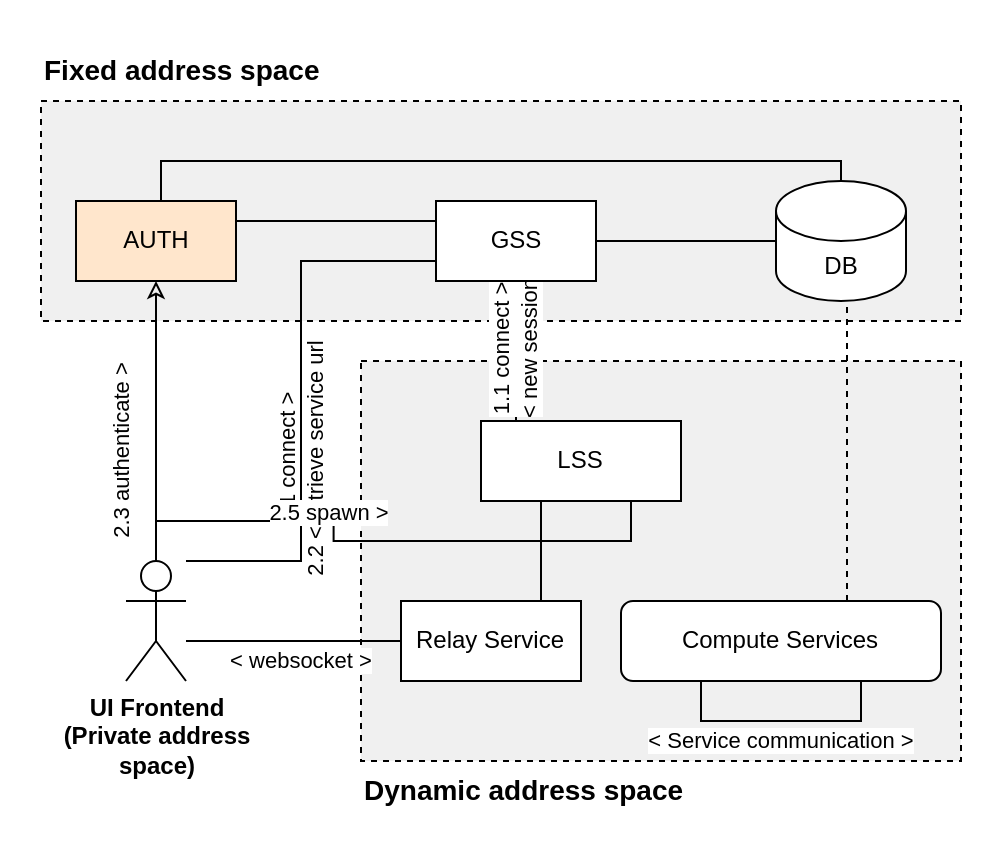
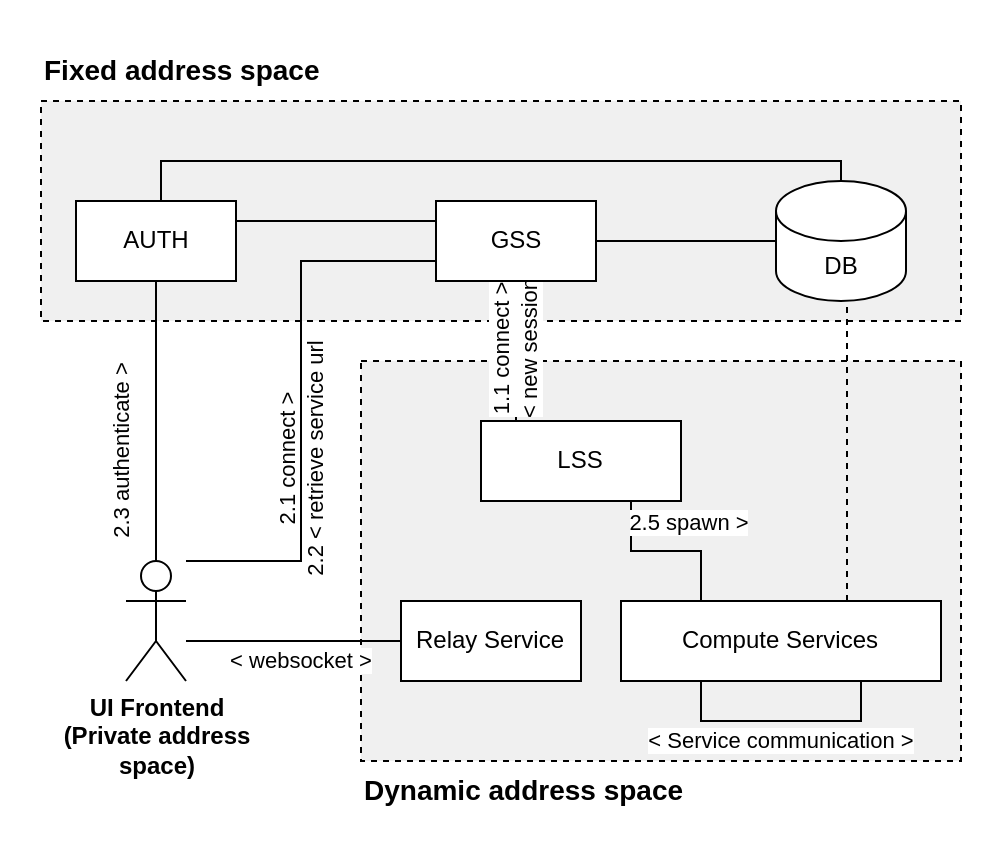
  <mxCell id="0" />
  <mxCell id="1" parent="0" />
  <mxCell id="2" value="" style="rounded=0;whiteSpace=wrap;html=1;dashed=1;fontFamily=Helvetica;fontSize=11;fontColor=default;verticalAlign=top;align=right;spacingTop=2;spacing=2;spacingLeft=7;fillColor=#F0F0F0;" vertex="1" parent="1"><mxGeometry x="20" y="50" width="460" height="110" as="geometry" /></mxCell>
  <mxCell id="3" value="" style="rounded=0;whiteSpace=wrap;html=1;fontFamily=Helvetica;fontSize=11;fontColor=default;dashed=1;align=right;verticalAlign=top;spacingLeft=7;spacingTop=2;fillColor=#F0F0F0;" vertex="1" parent="1"><mxGeometry x="180" y="180" width="300" height="200" as="geometry" /></mxCell>
  <mxCell id="4" value="2.1 connect &amp;gt;&lt;br&gt;2.2 &amp;lt; retrieve service url" style="edgeStyle=orthogonalEdgeStyle;rounded=0;orthogonalLoop=1;jettySize=auto;html=1;endArrow=none;endFill=0;jumpStyle=arc;jumpSize=12;startArrow=none;horizontal=0;labelBackgroundColor=none;" edge="1" parent="1" source="5" target="9"><mxGeometry x="-0.218" relative="1" as="geometry"><Array as="points"><mxPoint x="150" y="280" /><mxPoint x="150" y="130" /></Array><mxPoint as="offset" /></mxGeometry></mxCell>
  <mxCell id="5" value="UI Frontend&lt;br&gt;(Private address&lt;br&gt;space)" style="shape=umlActor;verticalLabelPosition=bottom;verticalAlign=top;html=1;outlineConnect=0;fontStyle=1" vertex="1" parent="1"><mxGeometry x="62.5" y="280" width="30" height="60" as="geometry" /></mxCell>
- <mxCell id="6" style="edgeStyle=orthogonalEdgeStyle;rounded=0;orthogonalLoop=1;jettySize=auto;html=1;endArrow=none;endFill=0;" edge="1" parent="1" source="11" target="16"><mxGeometry relative="1" as="geometry"><Array as="points"><mxPoint x="270" y="280" /><mxPoint x="270" y="280" /></Array></mxGeometry></mxCell>
  <mxCell id="7" value="1.1 connect &amp;gt;&lt;br&gt;&amp;lt; new session" style="edgeStyle=orthogonalEdgeStyle;rounded=0;orthogonalLoop=1;jettySize=auto;html=1;endArrow=none;endFill=0;horizontal=0;" edge="1" parent="1" source="9" target="11"><mxGeometry relative="1" as="geometry"><Array as="points"><mxPoint x="280" y="210" /><mxPoint x="280" y="210" /></Array></mxGeometry></mxCell>
  <mxCell id="8" style="edgeStyle=orthogonalEdgeStyle;shape=connector;rounded=0;jumpStyle=arc;jumpSize=12;orthogonalLoop=1;jettySize=auto;html=1;labelBackgroundColor=default;strokeColor=default;fontFamily=Helvetica;fontSize=11;fontColor=default;endArrow=none;endFill=0;" edge="1" parent="1" source="9" target="20"><mxGeometry relative="1" as="geometry"><Array as="points"><mxPoint x="127.5" y="110" /><mxPoint x="127.5" y="110" /></Array></mxGeometry></mxCell>
  <mxCell id="9" value="GSS" style="rounded=0;whiteSpace=wrap;html=1;" vertex="1" parent="1"><mxGeometry x="217.5" y="100" width="80" height="40" as="geometry" /></mxCell>
- <mxCell id="10" value="2.5 spawn &amp;gt;" style="edgeStyle=orthogonalEdgeStyle;rounded=0;orthogonalLoop=1;jettySize=auto;html=1;endArrow=none;endFill=0;exitX=0.75;exitY=1;exitDx=0;exitDy=0;verticalAlign=bottom;" edge="1" parent="1" source="11" target="5"><mxGeometry x="0.261" y="5" relative="1" as="geometry"><mxPoint as="offset" /></mxGeometry></mxCell>
+ <mxCell id="10" value="2.5 spawn &amp;gt;" style="edgeStyle=orthogonalEdgeStyle;rounded=0;orthogonalLoop=1;jettySize=auto;html=1;entryX=0.25;entryY=0;entryDx=0;entryDy=0;endArrow=none;endFill=0;exitX=0.75;exitY=1;exitDx=0;exitDy=0;verticalAlign=bottom;" edge="1" parent="1" source="11" target="13"><mxGeometry x="0.261" y="5" relative="1" as="geometry"><mxPoint as="offset" /></mxGeometry></mxCell>
  <mxCell id="11" value="LSS" style="rounded=0;whiteSpace=wrap;html=1;" vertex="1" parent="1"><mxGeometry x="240" y="210" width="100" height="40" as="geometry" /></mxCell>
  <mxCell id="12" style="edgeStyle=orthogonalEdgeStyle;rounded=0;orthogonalLoop=1;jettySize=auto;html=1;endArrow=none;endFill=0;dashed=1;" edge="1" parent="1" source="13" target="14"><mxGeometry relative="1" as="geometry"><Array as="points"><mxPoint x="423" y="240" /><mxPoint x="423" y="240" /></Array></mxGeometry></mxCell>
- <mxCell id="13" value="Compute Services" style="whiteSpace=wrap;html=1;rounded=1;" vertex="1" parent="1"><mxGeometry x="310" y="300" width="160" height="40" as="geometry" /></mxCell>
+ <mxCell id="13" value="Compute Services" style="rounded=0;whiteSpace=wrap;html=1;" vertex="1" parent="1"><mxGeometry x="310" y="300" width="160" height="40" as="geometry" /></mxCell>
  <mxCell id="14" value="DB" style="shape=cylinder3;whiteSpace=wrap;html=1;boundedLbl=1;backgroundOutline=1;size=15;" vertex="1" parent="1"><mxGeometry x="387.5" y="90" width="65" height="60" as="geometry" /></mxCell>
  <mxCell id="15" value="&amp;lt; websocket &amp;gt;" style="edgeStyle=orthogonalEdgeStyle;rounded=0;orthogonalLoop=1;jettySize=auto;html=1;endArrow=none;endFill=0;" edge="1" parent="1" source="16" target="5"><mxGeometry x="-0.07" y="10" relative="1" as="geometry"><Array as="points"><mxPoint x="260" y="300" /></Array><mxPoint as="offset" /></mxGeometry></mxCell>
  <mxCell id="16" value="Relay Service" style="rounded=0;whiteSpace=wrap;html=1;" vertex="1" parent="1"><mxGeometry x="200" y="300" width="90" height="40" as="geometry" /></mxCell>
  <mxCell id="17" style="edgeStyle=orthogonalEdgeStyle;orthogonalLoop=1;jettySize=auto;html=1;exitX=1;exitY=0.5;exitDx=0;exitDy=0;endArrow=none;endFill=0;rounded=0;jumpStyle=arc;jumpSize=12;" edge="1" parent="1" source="9" target="14"><mxGeometry relative="1" as="geometry"><mxPoint x="147.5" y="390" as="targetPoint" /></mxGeometry></mxCell>
- <mxCell id="18" value="2.3 authenticate &amp;gt;" style="edgeStyle=orthogonalEdgeStyle;rounded=0;orthogonalLoop=1;jettySize=auto;html=1;endArrow=classic;endFill=0;jumpStyle=arc;jumpSize=12;horizontal=0;" edge="1" parent="1" source="5" target="20"><mxGeometry x="-0.231" y="18" relative="1" as="geometry"><mxPoint x="-80" y="210" as="sourcePoint" /><mxPoint x="220" y="90" as="targetPoint" /><mxPoint x="1" as="offset" /></mxGeometry></mxCell>
+ <mxCell id="18" value="2.3 authenticate &amp;gt;" style="edgeStyle=orthogonalEdgeStyle;rounded=0;orthogonalLoop=1;jettySize=auto;html=1;endArrow=none;endFill=0;jumpStyle=arc;jumpSize=12;horizontal=0;" edge="1" parent="1" source="5" target="20"><mxGeometry x="-0.231" y="18" relative="1" as="geometry"><mxPoint x="-80" y="210" as="sourcePoint" /><mxPoint x="220" y="90" as="targetPoint" /><mxPoint x="1" as="offset" /></mxGeometry></mxCell>
  <mxCell id="19" style="edgeStyle=orthogonalEdgeStyle;shape=connector;rounded=0;jumpStyle=arc;jumpSize=12;orthogonalLoop=1;jettySize=auto;html=1;labelBackgroundColor=default;strokeColor=default;fontFamily=Helvetica;fontSize=11;fontColor=default;endArrow=none;endFill=0;" edge="1" parent="1" source="20" target="14"><mxGeometry relative="1" as="geometry"><Array as="points"><mxPoint x="80" y="80" /><mxPoint x="420" y="80" /></Array></mxGeometry></mxCell>
- <mxCell id="20" value="AUTH" style="rounded=0;whiteSpace=wrap;html=1;fillColor=#ffe6cc;" vertex="1" parent="1"><mxGeometry x="37.5" y="100" width="80" height="40" as="geometry" /></mxCell>
+ <mxCell id="20" value="AUTH" style="rounded=0;whiteSpace=wrap;html=1;" vertex="1" parent="1"><mxGeometry x="37.5" y="100" width="80" height="40" as="geometry" /></mxCell>
  <mxCell id="21" value="&amp;lt; Service communication &amp;gt;" style="edgeStyle=orthogonalEdgeStyle;shape=connector;rounded=0;jumpStyle=arc;jumpSize=12;orthogonalLoop=1;jettySize=auto;html=1;labelBackgroundColor=default;strokeColor=default;fontFamily=Helvetica;fontSize=11;fontColor=default;endArrow=none;endFill=0;" edge="1" parent="1" source="13" target="13"><mxGeometry y="-10" relative="1" as="geometry"><Array as="points"><mxPoint x="350" y="360" /><mxPoint x="430" y="360" /></Array><mxPoint as="offset" /></mxGeometry></mxCell>
  <mxCell id="22" value="Fixed address space" style="text;html=1;strokeColor=none;fillColor=none;align=left;verticalAlign=middle;whiteSpace=wrap;rounded=0;fontSize=14;fontFamily=Helvetica;fontColor=default;horizontal=1;fontStyle=1;rotation=0;" vertex="1" parent="1"><mxGeometry x="20" y="20" width="210" height="30" as="geometry" /></mxCell>
  <mxCell id="23" value="Dynamic address space" style="text;html=1;strokeColor=none;fillColor=none;align=left;verticalAlign=middle;whiteSpace=wrap;rounded=0;fontSize=14;fontFamily=Helvetica;fontColor=default;horizontal=1;fontStyle=1" vertex="1" parent="1"><mxGeometry x="180" y="380" width="250" height="30" as="geometry" /></mxCell>
